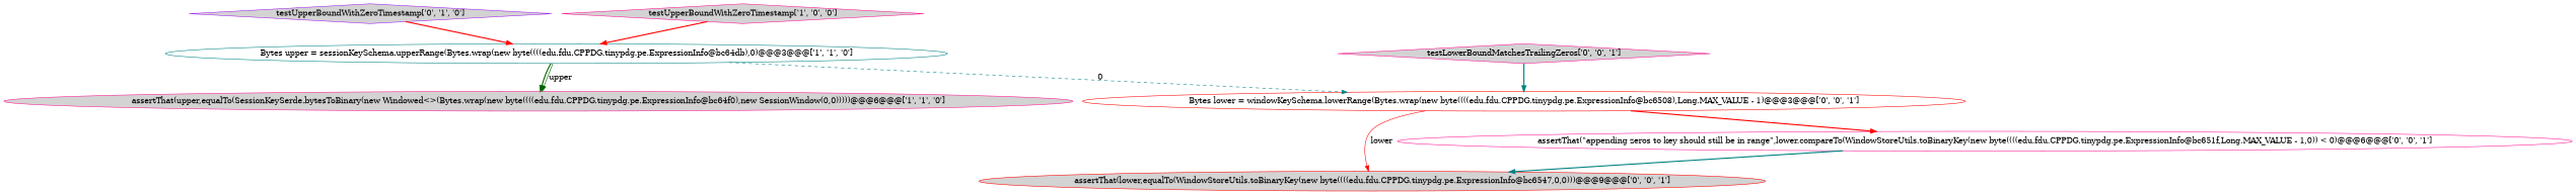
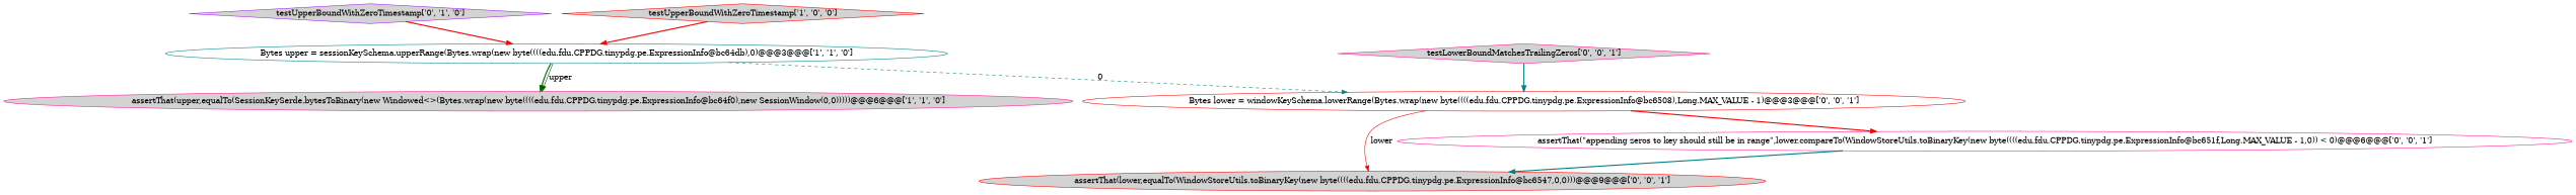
  digraph {
    node [fillcolor=lightgray shape=ellipse style=filled color=deeppink]
    edge [style=bold color=red]
    n1 [label="testUpperBoundWithZeroTimestamp['0', '1', '0']" shape=diamond color=purple]
    n2 [fillcolor=white label="Bytes upper = sessionKeySchema.upperRange(Bytes.wrap(new byte((((edu.fdu.CPPDG.tinypdg.pe.ExpressionInfo@bc64db),0)@@@3@@@['1', '1', '0']" color=teal]
    n3 [label="assertThat(upper,equalTo(SessionKeySerde.bytesToBinary(new Windowed<>(Bytes.wrap(new byte((((edu.fdu.CPPDG.tinypdg.pe.ExpressionInfo@bc64f0),new SessionWindow(0,0)))))@@@6@@@['1', '1', '0']"]
    n4 [fillcolor=white label="Bytes lower = windowKeySchema.lowerRange(Bytes.wrap(new byte((((edu.fdu.CPPDG.tinypdg.pe.ExpressionInfo@bc6508),Long.MAX_VALUE - 1)@@@3@@@['0', '0', '1']" color=red]
    n5 [label="assertThat(lower,equalTo(WindowStoreUtils.toBinaryKey(new byte((((edu.fdu.CPPDG.tinypdg.pe.ExpressionInfo@bc6547,0,0)))@@@9@@@['0', '0', '1']" color=red]
    n6 [label="testLowerBoundMatchesTrailingZeros['0', '0', '1']" shape=diamond]
    n7 [fillcolor=white label="assertThat(\"appending zeros to key should still be in range\",lower.compareTo(WindowStoreUtils.toBinaryKey(new byte((((edu.fdu.CPPDG.tinypdg.pe.ExpressionInfo@bc651f,Long.MAX_VALUE - 1,0)) < 0)@@@6@@@['0', '0', '1']"]
-   n8 [label="testUpperBoundWithZeroTimestamp['1', '0', '0']" shape=diamond]
+   n8 [label="testUpperBoundWithZeroTimestamp['1', '0', '0']" shape=diamond color=red]
    n1 -> n2
    n2 -> n3 [color=darkgreen]
    n2 -> n3 [label=upper style=solid color=darkgreen]
    n2 -> n4 [label=0 style=dashed color=teal]
    n4 -> n5 [label=lower style=solid]
    n4 -> n7
    n6 -> n4 [color=teal]
    n7 -> n5 [color=teal]
    n8 -> n2
  }
